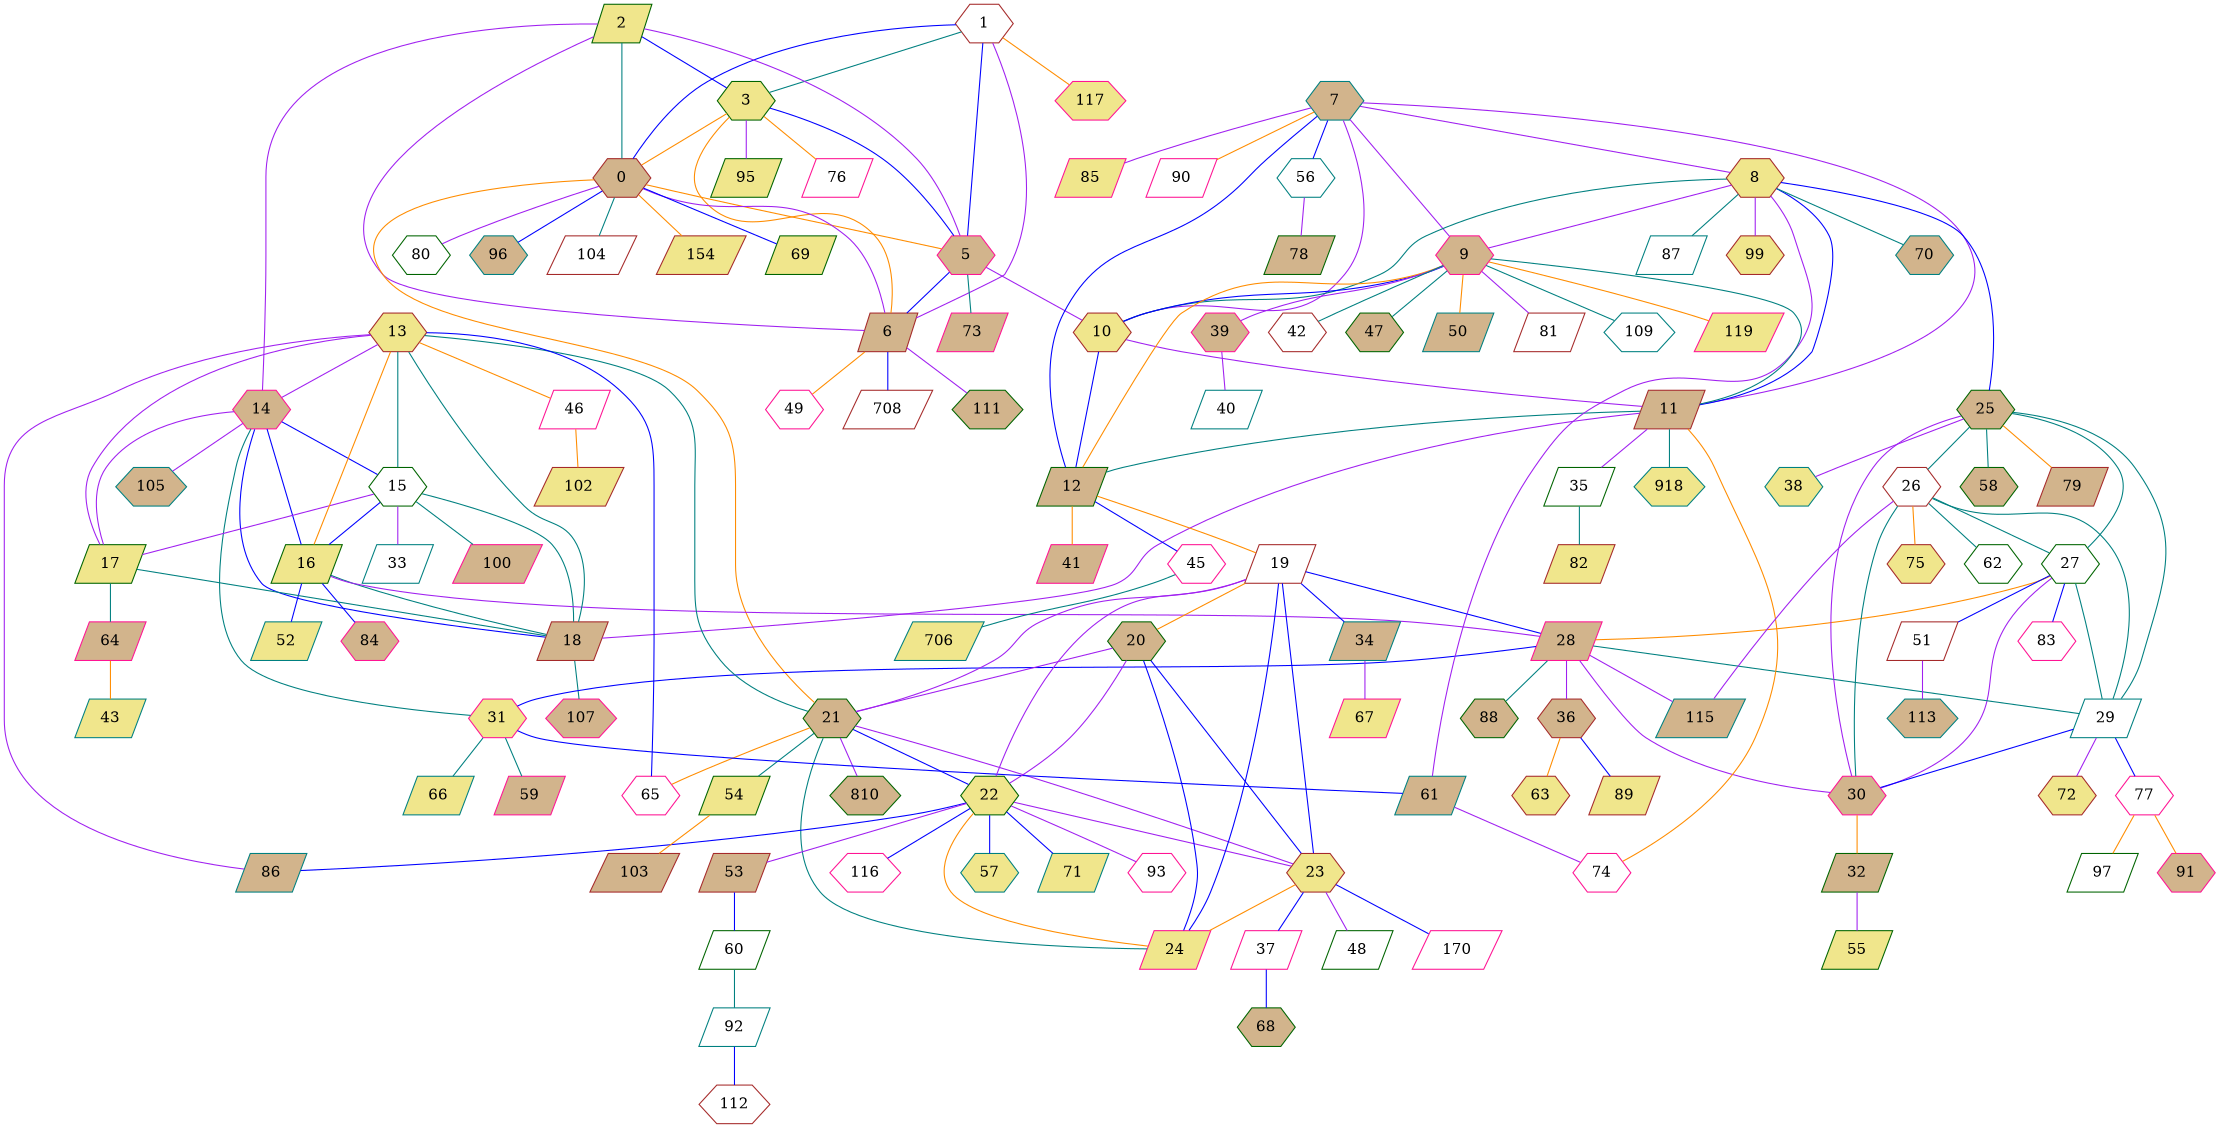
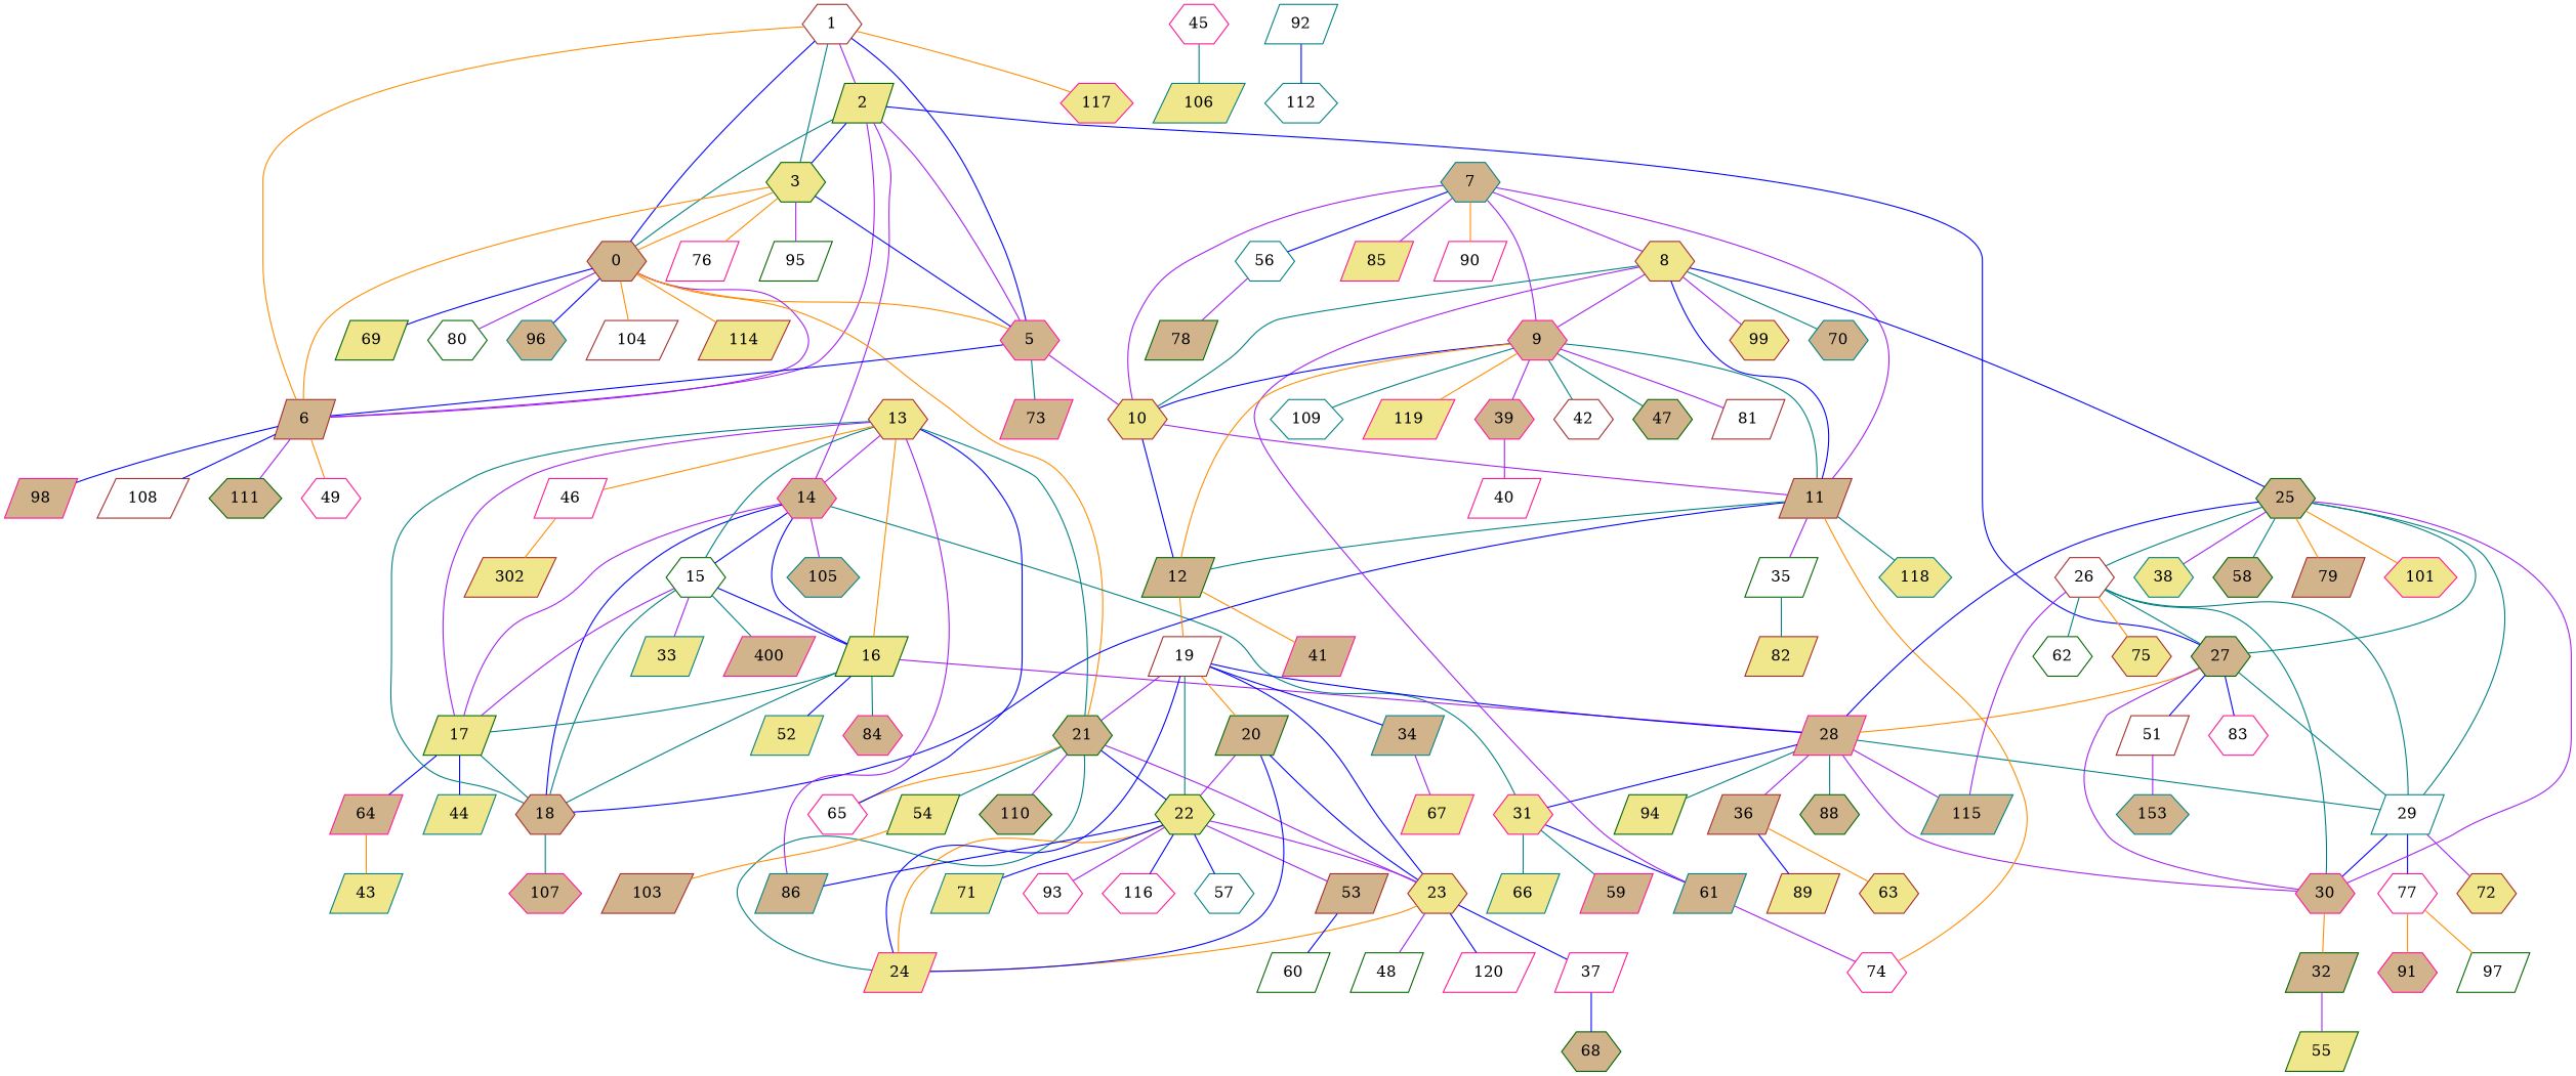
  graph {
    node [color=deeppink fillcolor=tan shape=parallelogram style=filled]
    edge [color=purple]
    1 [color=brown fillcolor=white shape=hexagon]
    2 [color=darkgreen fillcolor=khaki]
    3 [color=darkgreen fillcolor=khaki shape=hexagon]
    n4 [color=brown label=0 shape=hexagon]
    5 [shape=hexagon]
    6 [color=brown]
    117 [fillcolor=khaki shape=hexagon]
    14 [shape=hexagon]
-   27 [color=darkgreen fillcolor=white shape=hexagon]
+   27 [color=darkgreen shape=hexagon]
    76 [fillcolor=white]
-   95 [color=darkgreen fillcolor=khaki]
+   95 [color=darkgreen fillcolor=white]
    21 [color=darkgreen shape=hexagon]
    69 [color=darkgreen fillcolor=khaki]
    80 [color=darkgreen fillcolor=white shape=hexagon]
    96 [color=teal shape=hexagon]
    104 [color=brown fillcolor=white]
-   114 [color=brown fillcolor=khaki label=154]
+   114 [color=brown fillcolor=khaki]
    10 [color=brown fillcolor=khaki shape=hexagon]
    73
    49 [fillcolor=white shape=hexagon]
-   108 [color=brown fillcolor=white label=708]
+   98
+   108 [color=brown fillcolor=white]
    111 [color=darkgreen shape=hexagon]
-   18 [color=brown]
+   18 [color=brown shape=hexagon]
    15 [color=darkgreen fillcolor=white shape=hexagon]
    16 [color=darkgreen fillcolor=khaki]
    17 [color=darkgreen fillcolor=khaki]
    31 [fillcolor=khaki shape=hexagon]
    105 [color=teal shape=hexagon]
    28
    29 [color=teal fillcolor=white]
    30 [shape=hexagon]
    51 [color=brown fillcolor=white]
    83 [fillcolor=white shape=hexagon]
    65 [fillcolor=white shape=hexagon]
    22 [color=darkgreen fillcolor=khaki shape=hexagon]
    23 [color=brown fillcolor=khaki shape=hexagon]
    24 [fillcolor=khaki]
    54 [color=darkgreen fillcolor=khaki]
-   110 [color=darkgreen shape=hexagon label=810]
+   110 [color=darkgreen shape=hexagon]
    11 [color=brown]
    12 [color=darkgreen]
    7 [color=teal shape=hexagon]
    8 [color=brown fillcolor=khaki shape=hexagon]
    9 [shape=hexagon]
    56 [color=teal fillcolor=white shape=hexagon]
    85 [fillcolor=khaki]
    90 [fillcolor=white]
    25 [color=darkgreen shape=hexagon]
    61 [color=teal]
    70 [color=teal shape=hexagon]
-   87 [color=teal fillcolor=white]
    99 [color=brown fillcolor=khaki shape=hexagon]
    39 [shape=hexagon]
    42 [color=brown fillcolor=white shape=hexagon]
    47 [color=darkgreen shape=hexagon]
-   50 [color=teal]
    81 [color=brown fillcolor=white]
    109 [color=teal fillcolor=white shape=hexagon]
    119 [fillcolor=khaki]
    35 [color=darkgreen fillcolor=white]
    74 [fillcolor=white shape=hexagon]
-   118 [color=teal fillcolor=khaki shape=hexagon label=918]
+   118 [color=teal fillcolor=khaki shape=hexagon]
    19 [color=brown fillcolor=white]
    41
    45 [fillcolor=white shape=hexagon]
    78 [color=darkgreen]
    26 [color=brown fillcolor=white shape=hexagon]
    38 [color=teal fillcolor=khaki shape=hexagon]
    58 [color=darkgreen shape=hexagon]
    79 [color=brown]
-   40 [color=teal fillcolor=white]
+   101 [fillcolor=khaki shape=hexagon]
+   40 [fillcolor=white]
    107 [shape=hexagon]
    82 [color=brown fillcolor=khaki]
-   20 [color=darkgreen shape=hexagon]
+   20 [color=darkgreen]
    34 [color=teal]
-   106 [color=teal fillcolor=khaki label=706]
+   106 [color=teal fillcolor=khaki]
    13 [color=brown fillcolor=khaki shape=hexagon]
    46 [fillcolor=white]
    86 [color=teal]
-   33 [color=teal fillcolor=white]
-   100
+   33 [color=teal fillcolor=khaki]
+   100 [label=400]
    52 [color=teal fillcolor=khaki]
    84 [shape=hexagon]
+   44 [color=teal fillcolor=khaki]
    64
-   102 [color=brown fillcolor=khaki]
+   102 [color=brown fillcolor=khaki label=302]
    59
    66 [color=teal fillcolor=khaki]
-   36 [color=brown shape=hexagon]
+   36 [color=brown]
    88 [color=darkgreen shape=hexagon]
+   94 [color=darkgreen fillcolor=khaki]
    115 [color=teal]
    43 [color=teal fillcolor=khaki]
    53 [color=brown]
-   57 [color=teal fillcolor=khaki shape=hexagon]
+   57 [color=teal fillcolor=white shape=hexagon]
    71 [color=teal fillcolor=khaki]
    93 [fillcolor=white shape=hexagon]
    116 [fillcolor=white shape=hexagon]
    37 [fillcolor=white]
    48 [color=darkgreen fillcolor=white]
-   120 [fillcolor=white label=170]
+   120 [fillcolor=white]
    67 [fillcolor=khaki]
    103 [color=brown]
    60 [color=darkgreen fillcolor=white]
    68 [color=darkgreen shape=hexagon]
    62 [color=darkgreen fillcolor=white shape=hexagon]
    75 [color=brown fillcolor=khaki shape=hexagon]
    72 [color=brown fillcolor=khaki shape=hexagon]
    77 [fillcolor=white shape=hexagon]
    32 [color=darkgreen]
-   113 [color=teal shape=hexagon]
+   113 [color=teal shape=hexagon label=153]
    63 [color=brown fillcolor=khaki shape=hexagon]
    89 [color=brown fillcolor=khaki]
    91 [shape=hexagon]
    97 [color=darkgreen fillcolor=white]
    55 [color=darkgreen fillcolor=khaki]
    92 [color=teal fillcolor=white]
-   112 [color=brown fillcolor=white shape=hexagon]
+   112 [color=teal fillcolor=white shape=hexagon]
+   1 -- 2
    1 -- 3 [color=teal]
    1 -- n4 [color=blue]
    1 -- 5 [color=blue]
-   1 -- 6
+   1 -- 6 [color=darkorange]
    1 -- 117 [color=darkorange]
    2 -- 3 [color=blue]
    2 -- n4 [color=teal]
    2 -- 5
    2 -- 6
    2 -- 14
+   2 -- 27 [color=blue]
    3 -- n4 [color=darkorange]
    3 -- 5 [color=blue]
    3 -- 6 [color=darkorange]
    3 -- 76 [color=darkorange]
    3 -- 95
    n4 -- 5 [color=darkorange]
    n4 -- 6
    n4 -- 21 [color=darkorange]
    n4 -- 69 [color=blue]
    n4 -- 80
    n4 -- 96 [color=blue]
-   n4 -- 104 [color=teal]
+   n4 -- 104 [color=darkorange]
    n4 -- 114 [color=darkorange]
    5 -- 6 [color=blue]
    5 -- 10
    5 -- 73 [color=teal]
    6 -- 49 [color=darkorange]
+   6 -- 98 [color=blue]
    6 -- 108 [color=blue]
    6 -- 111
    14 -- 18 [color=blue]
    14 -- 15 [color=blue]
    14 -- 16 [color=blue]
    14 -- 17
    14 -- 31 [color=teal]
    14 -- 105
    27 -- 28 [color=darkorange]
    27 -- 29 [color=teal]
    27 -- 30
    27 -- 51 [color=blue]
    27 -- 83 [color=blue]
    21 -- 65 [color=darkorange]
    21 -- 22 [color=blue]
    21 -- 23
    21 -- 24 [color=teal]
    21 -- 54 [color=teal]
    21 -- 110
    10 -- 11
    10 -- 12 [color=blue]
    18 -- 107 [color=teal]
    15 -- 18 [color=teal]
    15 -- 16 [color=blue]
    15 -- 17
    15 -- 33
    15 -- 100 [color=teal]
    16 -- 18 [color=teal]
+   16 -- 17 [color=teal]
    16 -- 28
    16 -- 52 [color=blue]
-   16 -- 84 [color=blue]
+   16 -- 84 [color=teal]
    17 -- 18 [color=teal]
-   17 -- 64 [color=teal]
+   17 -- 44 [color=blue]
+   17 -- 64 [color=blue]
    31 -- 61 [color=blue]
    31 -- 59 [color=teal]
    31 -- 66 [color=teal]
    28 -- 31 [color=blue]
    28 -- 29 [color=teal]
    28 -- 30
    28 -- 36
    28 -- 88 [color=teal]
+   28 -- 94 [color=teal]
    28 -- 115
    29 -- 30 [color=blue]
    29 -- 72
    29 -- 77 [color=blue]
    30 -- 32 [color=darkorange]
    51 -- 113
    22 -- 23
    22 -- 24 [color=darkorange]
    22 -- 86 [color=blue]
    22 -- 53
    22 -- 57 [color=blue]
    22 -- 71 [color=blue]
    22 -- 93
    22 -- 116 [color=blue]
    23 -- 24 [color=darkorange]
    23 -- 37 [color=blue]
    23 -- 48
    23 -- 120 [color=blue]
    54 -- 103 [color=darkorange]
-   11 -- 18
+   11 -- 18 [color=blue]
    11 -- 12 [color=teal]
    11 -- 35
    11 -- 74 [color=darkorange]
    11 -- 118 [color=teal]
    12 -- 19 [color=darkorange]
    12 -- 41 [color=darkorange]
-   12 -- 45 [color=blue]
    7 -- 10
    7 -- 11
-   7 -- 12 [color=blue]
    7 -- 8
    7 -- 9
    7 -- 56 [color=blue]
    7 -- 85
    7 -- 90 [color=darkorange]
    8 -- 10 [color=teal]
    8 -- 11 [color=blue]
    8 -- 9
    8 -- 25 [color=blue]
    8 -- 61
    8 -- 70 [color=teal]
-   8 -- 87 [color=teal]
    8 -- 99
    9 -- 10 [color=blue]
    9 -- 11 [color=teal]
    9 -- 12 [color=darkorange]
    9 -- 39
    9 -- 42 [color=teal]
    9 -- 47 [color=teal]
-   9 -- 50 [color=darkorange]
    9 -- 81
    9 -- 109 [color=teal]
    9 -- 119 [color=darkorange]
    56 -- 78
    25 -- 27 [color=teal]
+   25 -- 28 [color=blue]
    25 -- 29 [color=teal]
    25 -- 30
    25 -- 26 [color=teal]
    25 -- 38
    25 -- 58 [color=teal]
    25 -- 79 [color=darkorange]
+   25 -- 101 [color=darkorange]
    61 -- 74
    39 -- 40
    35 -- 82 [color=teal]
    19 -- 21
    19 -- 28 [color=blue]
-   19 -- 22
+   19 -- 22 [color=teal]
    19 -- 23 [color=blue]
    19 -- 24 [color=blue]
    19 -- 20 [color=darkorange]
    19 -- 34 [color=blue]
    45 -- 106 [color=teal]
    26 -- 27 [color=teal]
    26 -- 29 [color=teal]
    26 -- 30 [color=teal]
    26 -- 115
    26 -- 62 [color=teal]
    26 -- 75 [color=darkorange]
-   20 -- 21
    20 -- 22
    20 -- 23 [color=blue]
    20 -- 24 [color=blue]
    34 -- 67
    13 -- 14
    13 -- 21 [color=teal]
    13 -- 18 [color=teal]
    13 -- 15 [color=teal]
    13 -- 16 [color=darkorange]
    13 -- 17
    13 -- 65 [color=blue]
    13 -- 46 [color=darkorange]
    13 -- 86
    46 -- 102 [color=darkorange]
    64 -- 43 [color=darkorange]
    36 -- 63 [color=darkorange]
    36 -- 89 [color=blue]
    53 -- 60 [color=blue]
    37 -- 68 [color=blue]
-   60 -- 92 [color=teal]
    77 -- 91 [color=darkorange]
    77 -- 97 [color=darkorange]
    32 -- 55
    92 -- 112 [color=blue]
  }
